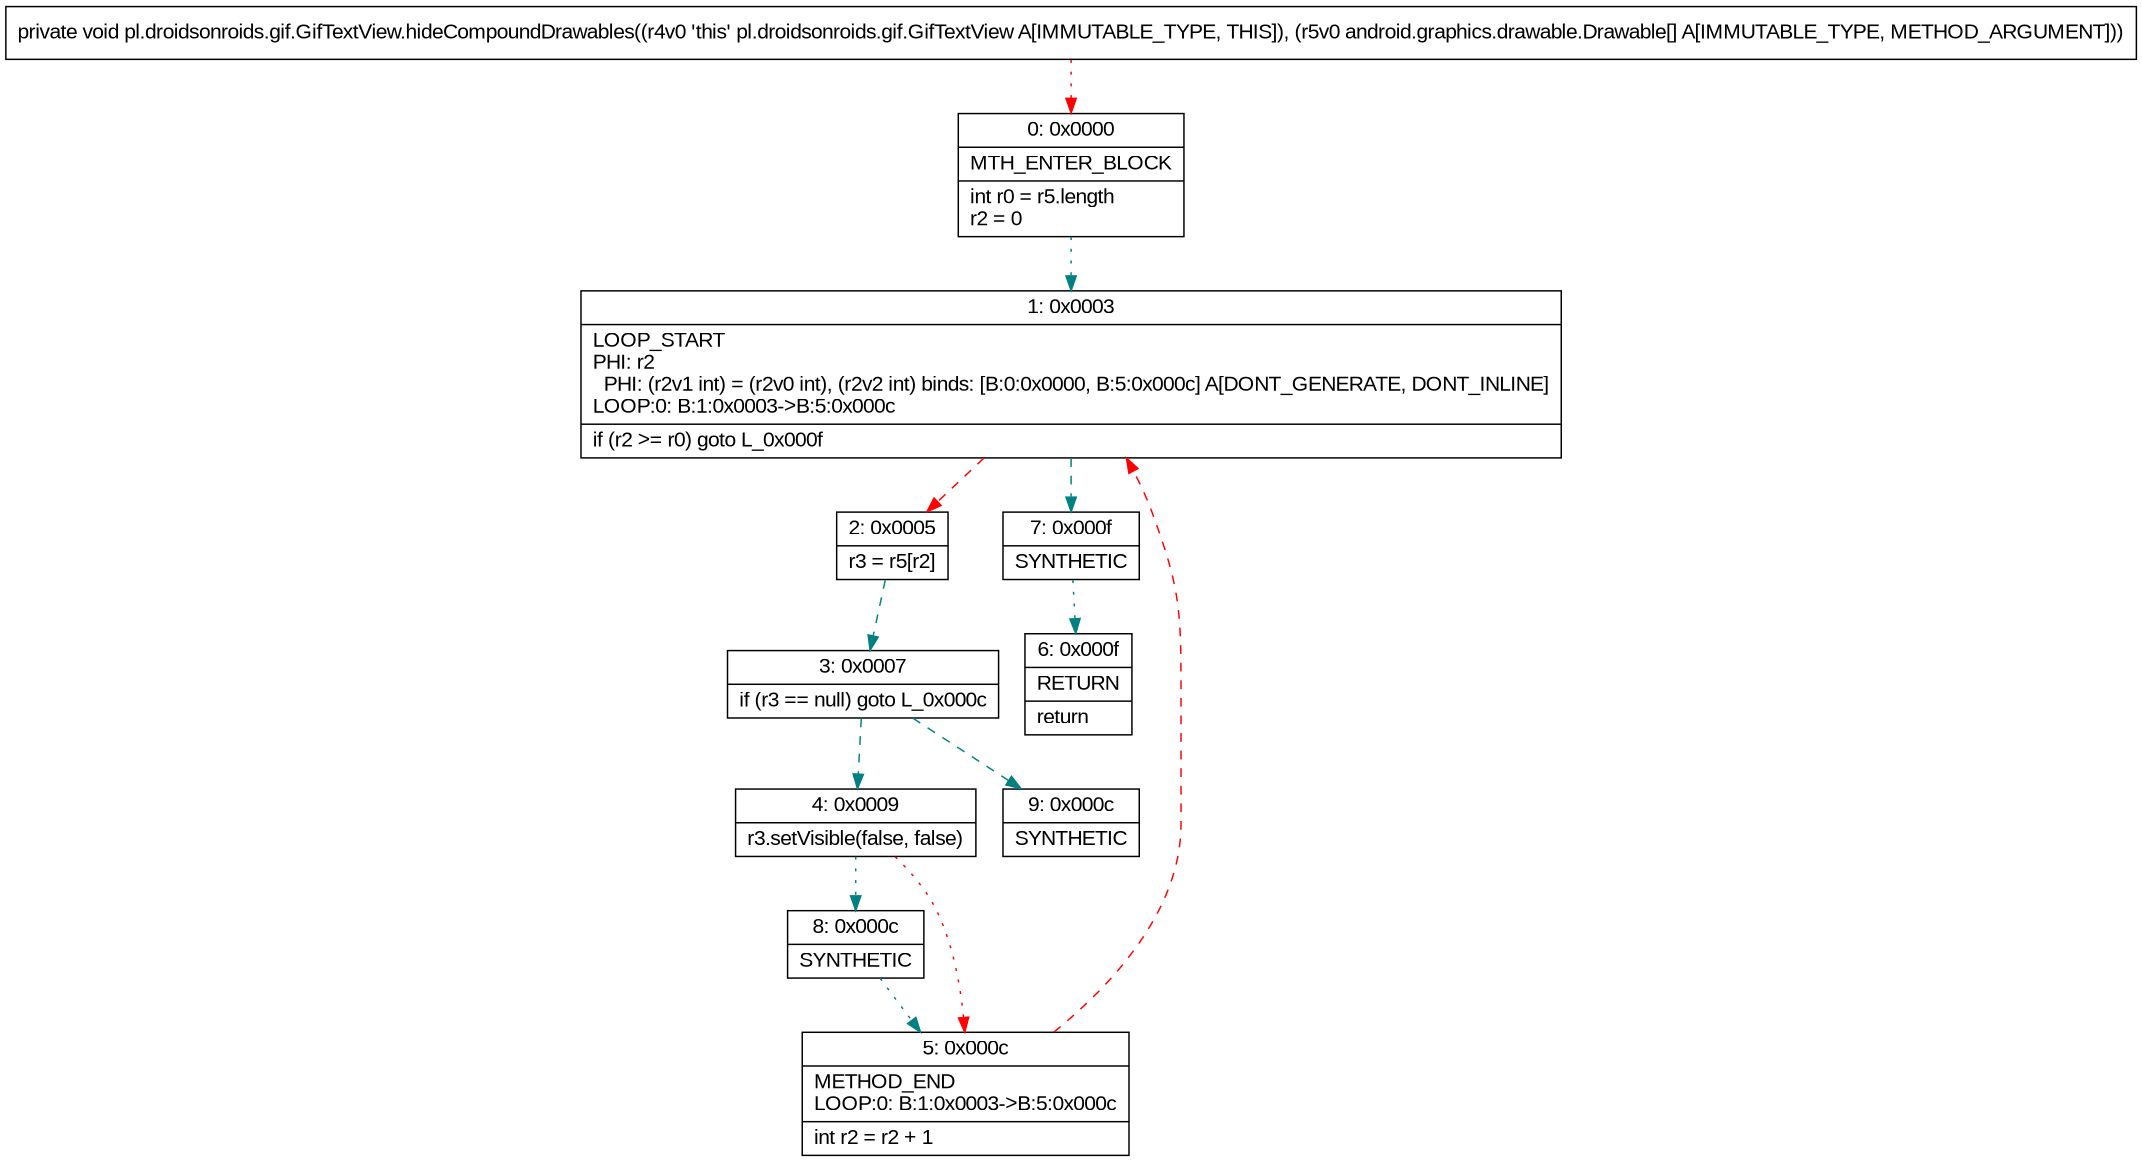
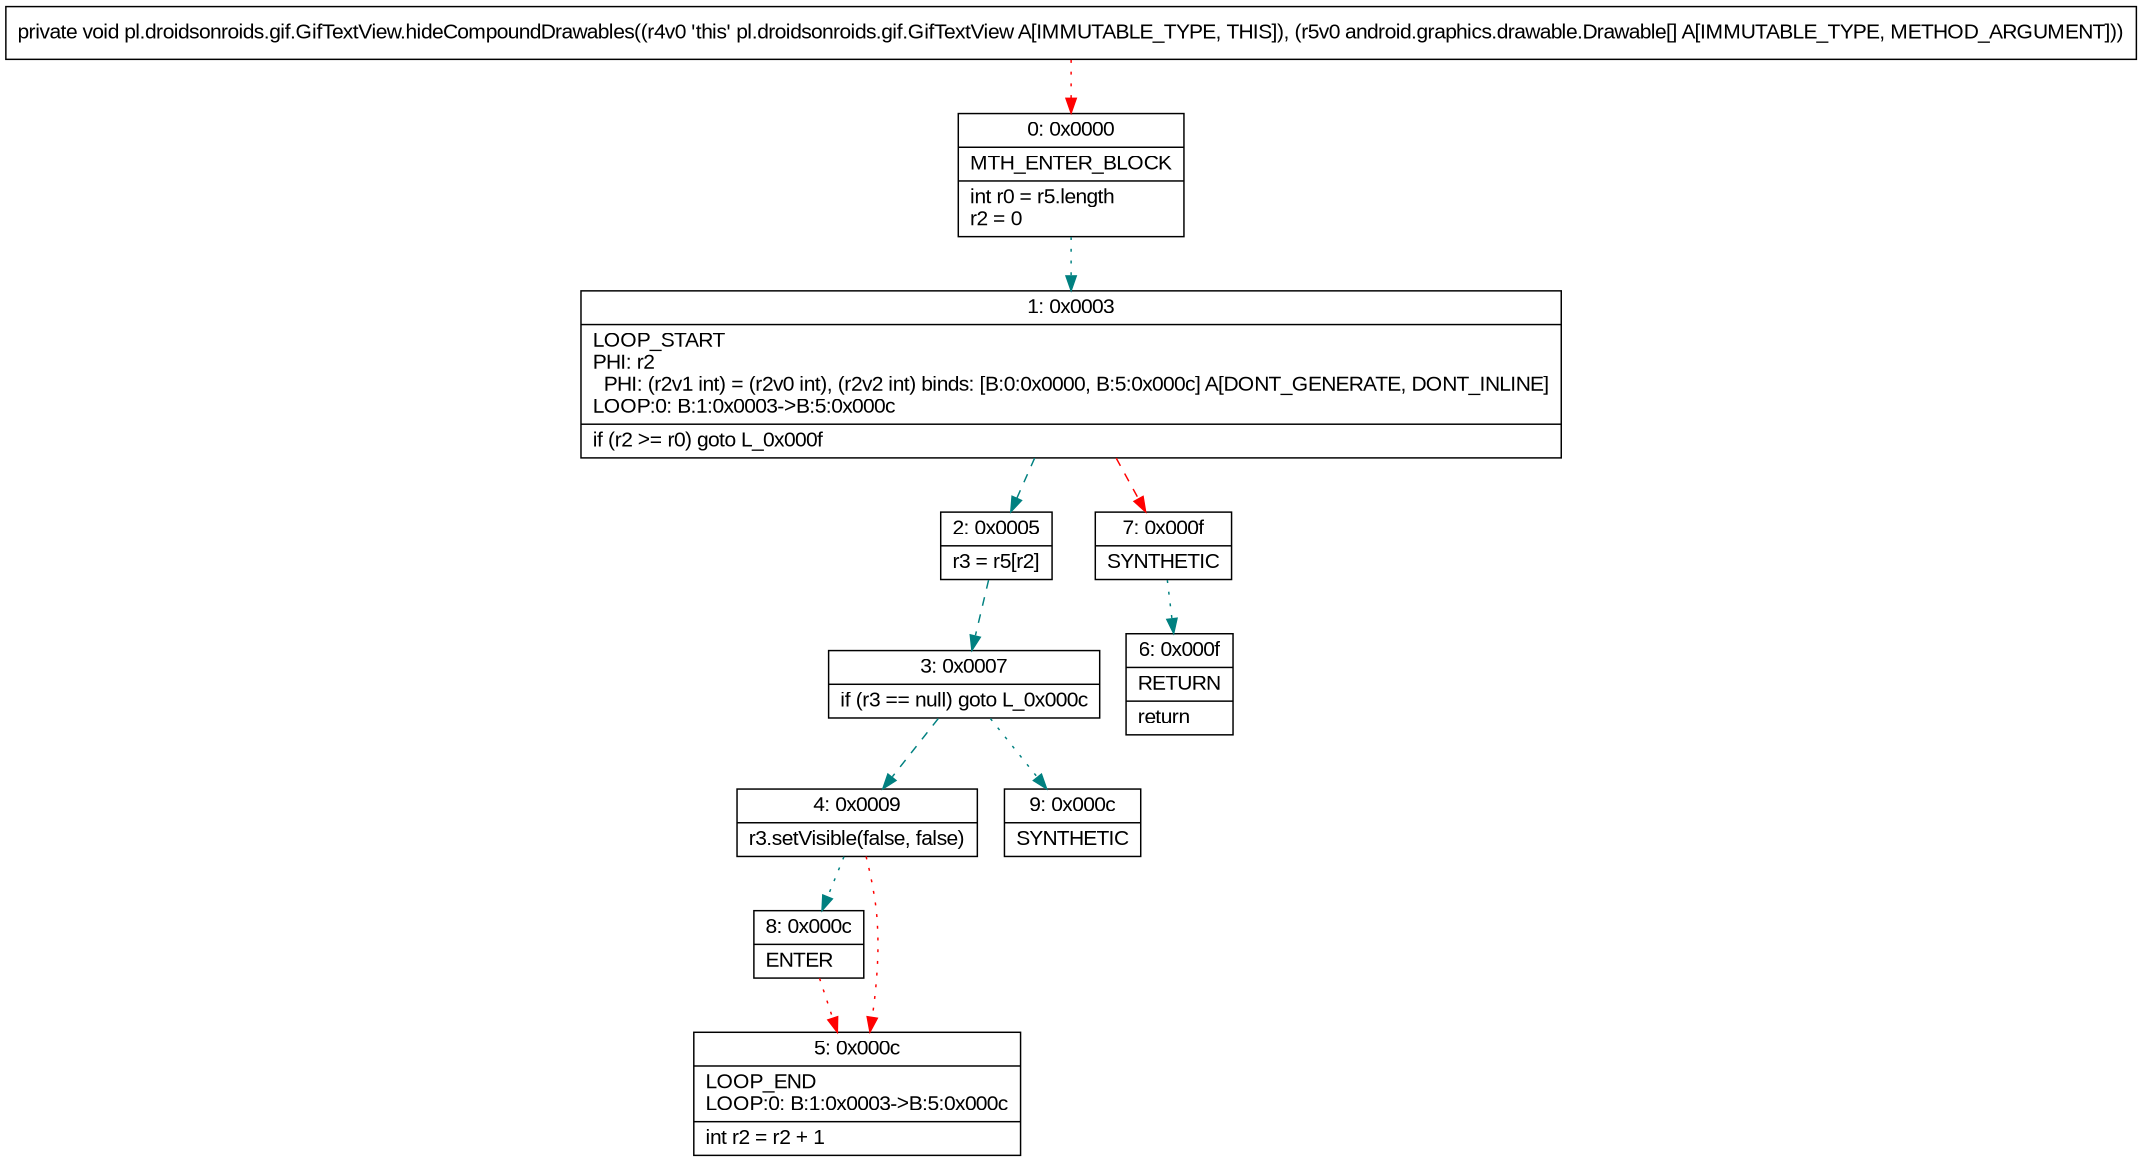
  digraph {
    fontname="Liberation Sans"
    node [fontname="Liberation Sans" shape=record]
    edge [color=teal fontname="Liberation Sans" style=dotted]
    n1 [label="{0\:\ 0x0000|MTH_ENTER_BLOCK\l|int r0 = r5.length\lr2 = 0\l}"]
    n2 [label="{1\:\ 0x0003|LOOP_START\lPHI: r2 \l  PHI: (r2v1 int) = (r2v0 int), (r2v2 int) binds: [B:0:0x0000, B:5:0x000c] A[DONT_GENERATE, DONT_INLINE]\lLOOP:0: B:1:0x0003\-\>B:5:0x000c\l|if (r2 \>= r0) goto L_0x000f\l}"]
    n3 [label="{2\:\ 0x0005|r3 = r5[r2]\l}"]
    n4 [label="{7\:\ 0x000f|SYNTHETIC\l}"]
    n5 [label="{3\:\ 0x0007|if (r3 == null) goto L_0x000c\l}"]
    n6 [label="{6\:\ 0x000f|RETURN\l|return\l}"]
    n7 [label="{4\:\ 0x0009|r3.setVisible(false, false)\l}"]
    n8 [label="{9\:\ 0x000c|SYNTHETIC\l}"]
-   n9 [label="{8\:\ 0x000c|SYNTHETIC\l}"]
-   n10 [label="{5\:\ 0x000c|METHOD_END\lLOOP:0: B:1:0x0003\-\>B:5:0x000c\l|int r2 = r2 + 1\l}"]
+   n9 [label="{8\:\ 0x000c|ENTER\l}"]
+   n10 [label="{5\:\ 0x000c|LOOP_END\lLOOP:0: B:1:0x0003\-\>B:5:0x000c\l|int r2 = r2 + 1\l}"]
    n11 [label="{private void pl.droidsonroids.gif.GifTextView.hideCompoundDrawables((r4v0 'this' pl.droidsonroids.gif.GifTextView A[IMMUTABLE_TYPE, THIS]), (r5v0 android.graphics.drawable.Drawable[] A[IMMUTABLE_TYPE, METHOD_ARGUMENT])) }"]
    n1 -> n2
-   n2 -> n3 [color=red style=dashed]
-   n2 -> n4 [style=dashed]
+   n2 -> n3 [style=dashed]
+   n2 -> n4 [color=red style=dashed]
    n3 -> n5 [style=dashed]
    n4 -> n6
    n5 -> n7 [style=dashed]
-   n5 -> n8 [style=dashed]
+   n5 -> n8
    n7 -> n9
    n7 -> n10 [color=red]
-   n9 -> n10
-   n10 -> n2 [color=red style=dashed]
+   n9 -> n10 [color=red]
    n11 -> n1 [color=red]
  }
